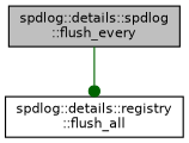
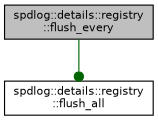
  digraph {
    rankdir=TB
    node [color=black fontname=Helvetica fontsize=10 shape=record style=filled]
-   n1 [fillcolor=grey75 fontcolor=black height=0.2 label="spdlog::details::spdlog\l::flush_every" width=0.4]
+   n1 [fillcolor=grey75 fontcolor=black height=0.2 label="spdlog::details::registry\l::flush_every" width=0.4]
    n2 [fillcolor=white height=0.2 label="spdlog::details::registry\l::flush_all" width=0.4]
    n1 -> n2 [color=darkgreen fontname=Helvetica fontsize=10 labelfontname=Helvetica labelfontsize=10 style=solid arrowhead=dot]
  }
